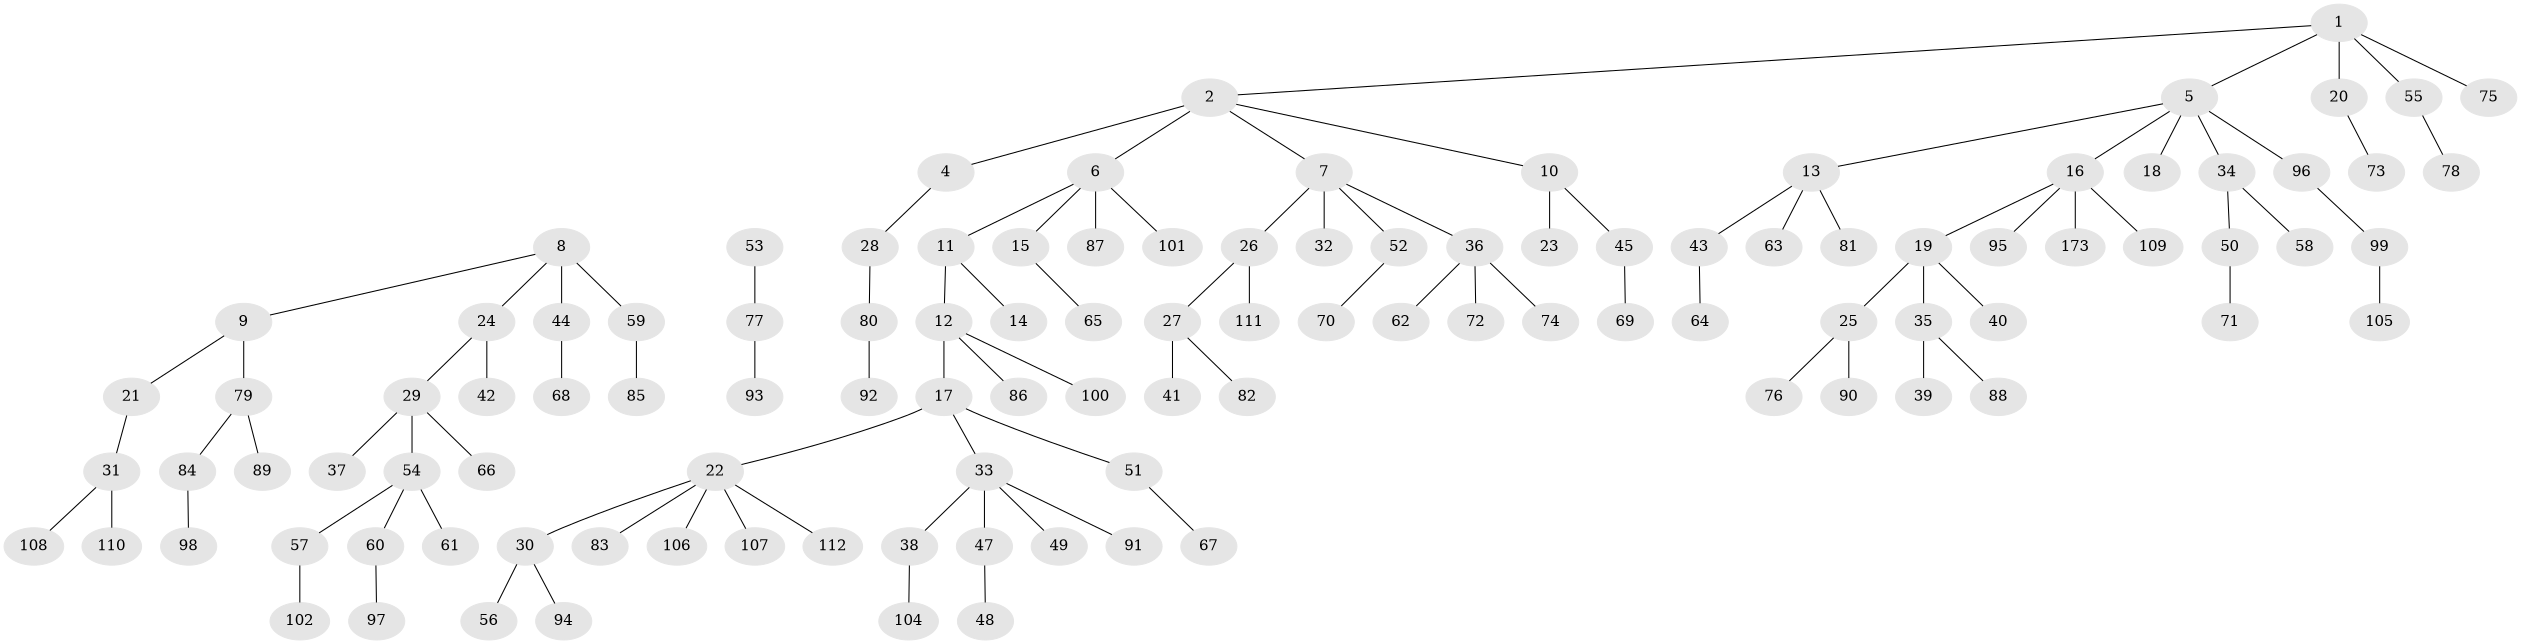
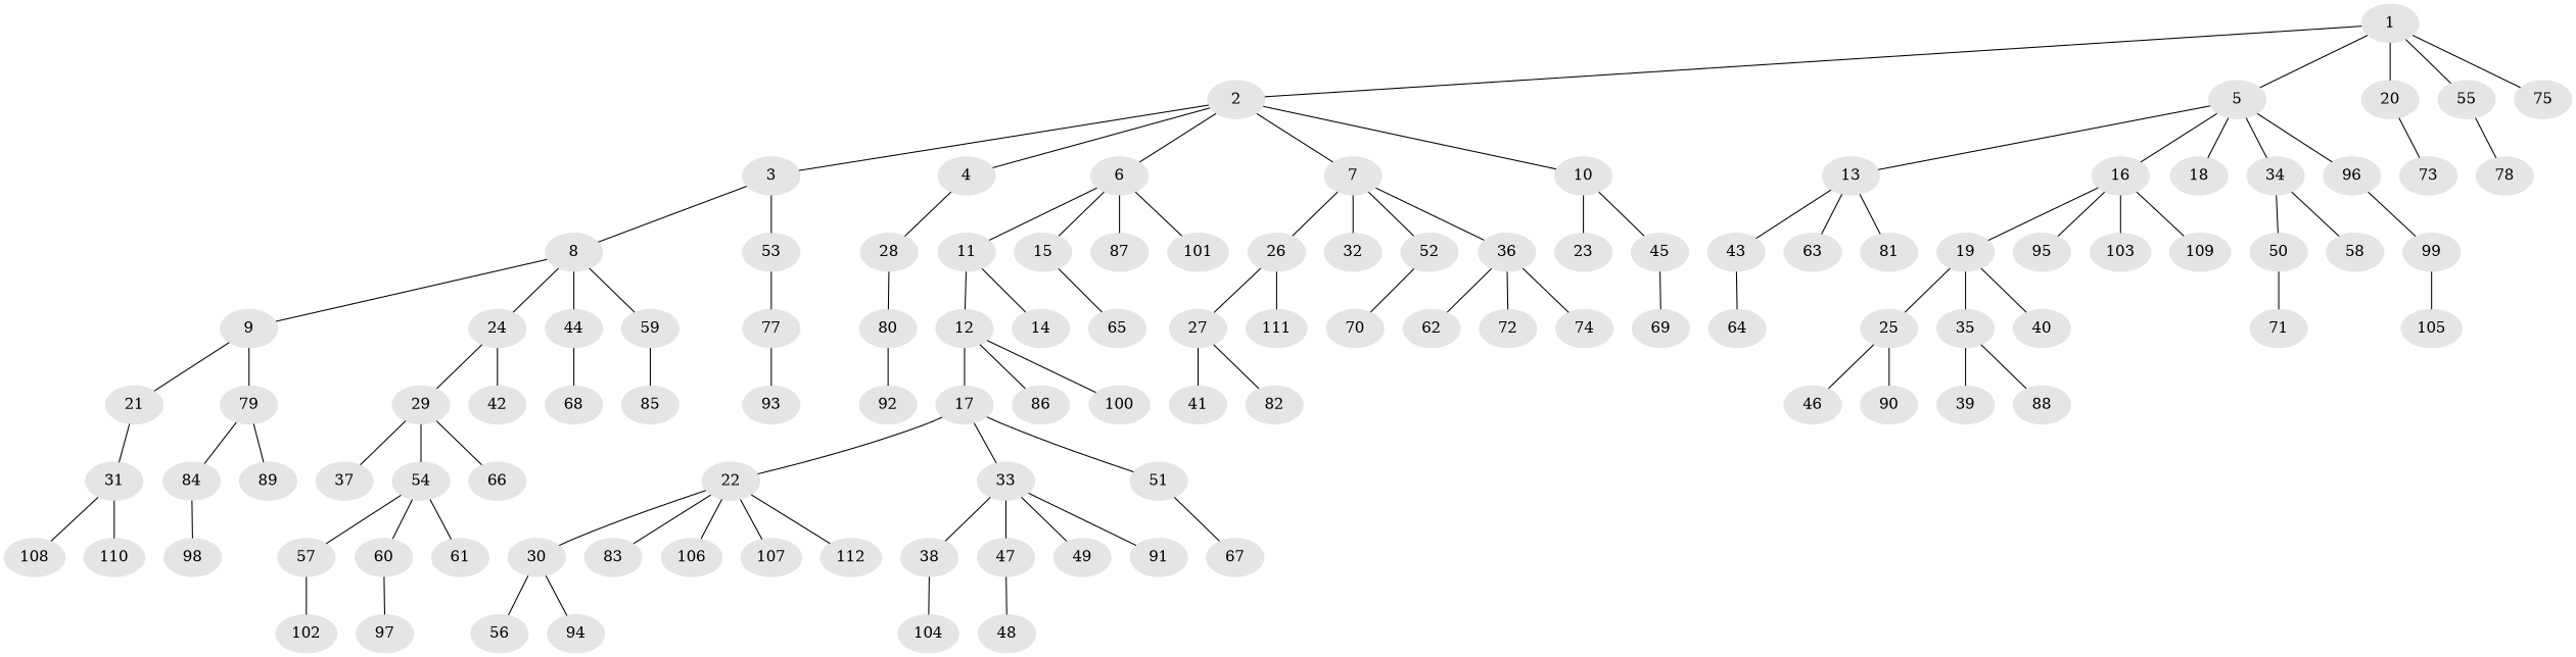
  graph {
    node [color=gray90 style=filled]
    1
    2
    5
    20
    55
    75
+   3
    4
    6
    7
    10
    13
    16
    18
    34
    96
    73
    78
    8
    53
    28
    11
    15
    87
    101
    26
    32
    52
    36
    23
    45
    9
    24
    44
    59
    77
    80
    43
    63
    81
    19
    95
-   103 [label=173]
+   103
    109
    50
    58
    99
    12
    14
    65
    27
    111
    70
    21
    79
    29
    42
    68
    85
    31
    84
    89
    69
    17
    86
    100
    22
    33
    51
    64
    25
    35
    40
    30
    83
    106
    107
    112
    38
    47
    49
    91
    67
-   76
+   76 [label=46]
    90
    39
    88
    108
    110
    56
    94
    37
    54
    66
    41
    82
    92
    57
    60
    61
    62
    72
    74
    104
    48
    71
    93
    102
    97
    98
    105
    1 -- 2
    1 -- 5
    1 -- 20
    1 -- 55
    1 -- 75
+   2 -- 3
    2 -- 4
    2 -- 6
    2 -- 7
    2 -- 10
    5 -- 13
    5 -- 16
    5 -- 18
    5 -- 34
    5 -- 96
    20 -- 73
    55 -- 78
+   3 -- 8
+   3 -- 53
    4 -- 28
    6 -- 11
    6 -- 15
    6 -- 87
    6 -- 101
    7 -- 26
    7 -- 32
    7 -- 52
    7 -- 36
    10 -- 23
    10 -- 45
    13 -- 43
    13 -- 63
    13 -- 81
    16 -- 19
    16 -- 95
    16 -- 103
    16 -- 109
    34 -- 50
    34 -- 58
    96 -- 99
    8 -- 9
    8 -- 24
    8 -- 44
    8 -- 59
    53 -- 77
    28 -- 80
    11 -- 12
    11 -- 14
    15 -- 65
    26 -- 27
    26 -- 111
    52 -- 70
    36 -- 62
    36 -- 72
    36 -- 74
    45 -- 69
    9 -- 21
    9 -- 79
    24 -- 29
    24 -- 42
    44 -- 68
    59 -- 85
    77 -- 93
    80 -- 92
    43 -- 64
    19 -- 25
    19 -- 35
    19 -- 40
    50 -- 71
    99 -- 105
    12 -- 17
    12 -- 86
    12 -- 100
    27 -- 41
    27 -- 82
    21 -- 31
    79 -- 84
    79 -- 89
    29 -- 37
    29 -- 54
    29 -- 66
    31 -- 108
    31 -- 110
    84 -- 98
    17 -- 22
    17 -- 33
    17 -- 51
    22 -- 30
    22 -- 83
    22 -- 106
    22 -- 107
    22 -- 112
    33 -- 38
    33 -- 47
    33 -- 49
    33 -- 91
    51 -- 67
    25 -- 76
    25 -- 90
    35 -- 39
    35 -- 88
    30 -- 56
    30 -- 94
    38 -- 104
    47 -- 48
    54 -- 57
    54 -- 60
    54 -- 61
    57 -- 102
    60 -- 97
  }
